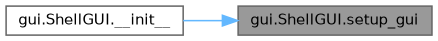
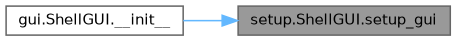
  digraph {
    rankdir=RL
    node [fontname=Helvetica fontsize=10 shape=box style=filled]
-   n1 [color=gray40 fillcolor=grey60 fontcolor=black height=0.2 label="gui.ShellGUI.setup_gui" width=0.4]
+   n1 [color=gray40 fillcolor=grey60 fontcolor=black height=0.2 label="setup.ShellGUI.setup_gui" width=0.4]
    n2 [color=grey40 fillcolor=white height=0.2 label="gui.ShellGUI.__init__" width=0.4]
    n1 -> n2 [color=steelblue1 dir=back fontname=Helvetica fontsize=10 labelfontname=Helvetica labelfontsize=10 style=solid]
  }
